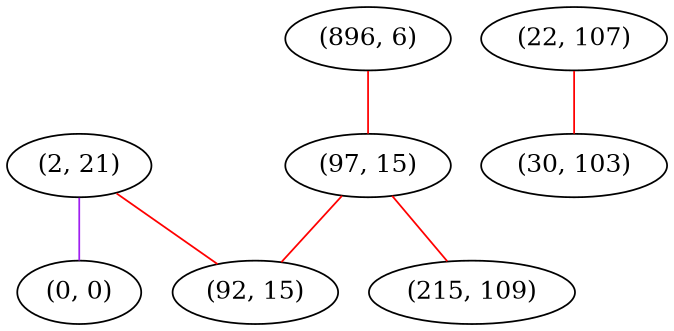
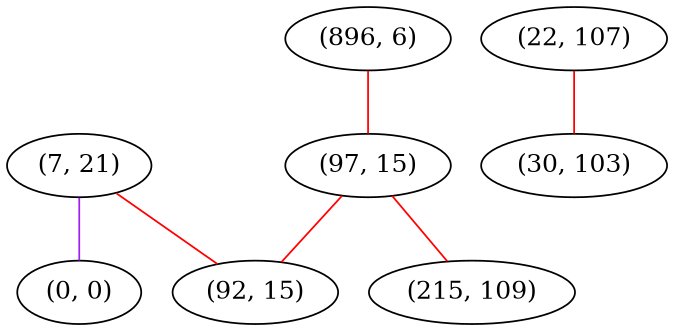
  graph {
    edge [color=red weight=1]
-   "(7, 21)" [label="(2, 21)"]
+   "(7, 21)"
    "(92, 15)"
    "(0, 0)"
    n4 [label="(896, 6)"]
    "(97, 15)"
    "(215, 109)"
    "(22, 107)"
    "(30, 103)"
    "(7, 21)" -- "(92, 15)"
    "(7, 21)" -- "(0, 0)" [color=purple weight=4]
    n4 -- "(97, 15)"
    "(97, 15)" -- "(92, 15)"
    "(97, 15)" -- "(215, 109)"
    "(22, 107)" -- "(30, 103)"
  }
